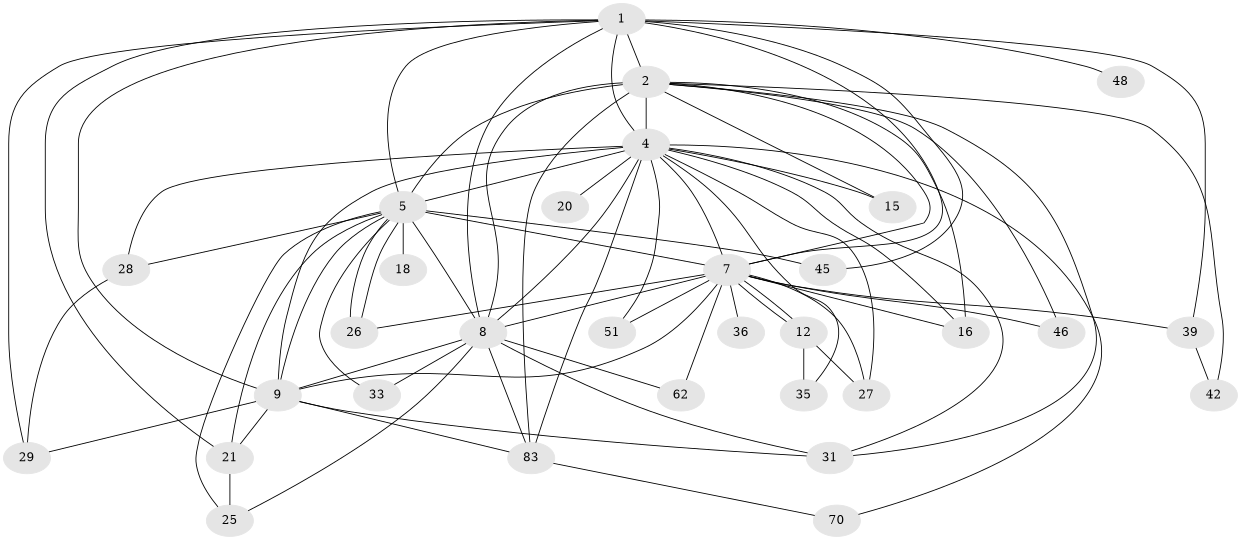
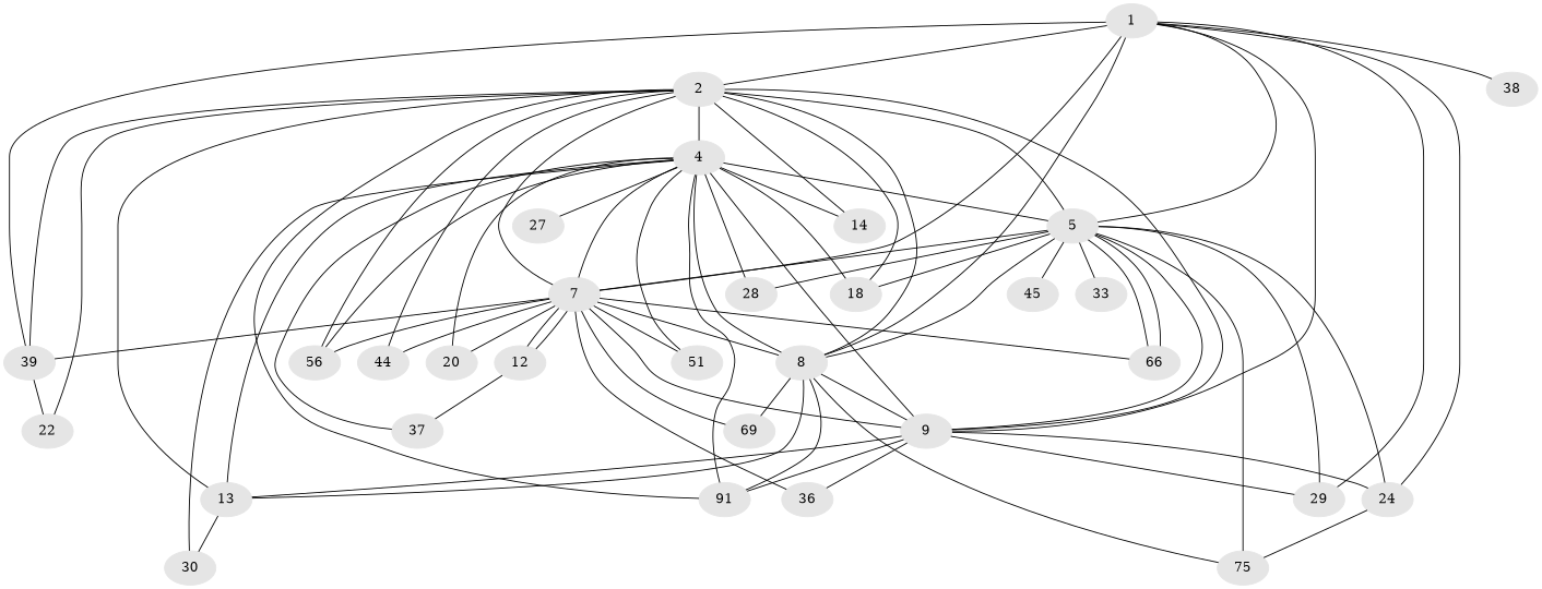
  graph {
    node [color=gray90 style=filled]
    2 [super="+61+48+55+59+3+32"]
    4 [super="+52+6+14+19"]
    5 [super="+40"]
    7
    8
    9
    39
-   13 [super="+17" label=83]
-   15
-   16
+   13 [super="+17"]
+   15 [label=14]
+   16 [label=56]
    18
-   31 [super="+58+43"]
-   42
-   44 [label=46]
+   31 [super="+58+43" label=91]
+   42 [label=22]
+   44
    1
-   24 [super="+53+46" label=21]
+   24 [super="+53+46"]
    29 [super="+51"]
-   38 [label=48]
+   38
    45
    20 [super="+49"]
    n21 [label=51]
    27
    28
-   30 [label=70]
-   37 [label=35]
-   25
-   26 [super="+56"]
+   30
+   37
+   25 [label=75]
+   26 [super="+56" label=66]
    33
    12
    36
-   62
+   62 [label=69]
    2 -- 4 [weight=9]
    2 -- 5 [weight=2]
    2 -- 7 [weight=4]
    2 -- 8 [weight=2]
+   2 -- 9 [weight=3]
+   2 -- 39
    2 -- 13 [weight=2]
    2 -- 15 [weight=2]
    2 -- 16
+   2 -- 18
    2 -- 31
    2 -- 42
    2 -- 44
    4 -- 5 [weight=3]
    4 -- 7 [weight=4]
    4 -- 8 [weight=3]
    4 -- 9 [weight=4]
    4 -- 13 [weight=2]
    4 -- 15
    4 -- 16
    4 -- 31
    4 -- 20 [weight=2]
    4 -- n21
    4 -- 27
    4 -- 28
    4 -- 30
    4 -- 37
    5 -- 7 [weight=2]
    5 -- 8
    5 -- 9
    5 -- 18
    5 -- 24
-   28 -- 29
+   5 -- 29
    5 -- 45
    5 -- 28
    5 -- 25
    5 -- 26
    5 -- 26
    5 -- 33
    7 -- 8
    7 -- 9
    7 -- 39
    7 -- 16
    7 -- 44
-   7 -- 27
+   7 -- 20
    7 -- n21
    7 -- 26
    7 -- 12
    7 -- 12
    7 -- 36
    7 -- 62
    8 -- 9
    8 -- 13
    8 -- 31
    8 -- 25
-   8 -- 33
    8 -- 62
    9 -- 13
    9 -- 31
    9 -- 24
    9 -- 29
+   9 -- 36
    39 -- 42
    13 -- 30
    1 -- 2 [weight=4]
-   1 -- 4 [weight=3]
+   18 -- 4 [weight=3]
    1 -- 5
    1 -- 7
    1 -- 8
    1 -- 9
    1 -- 39
    1 -- 24
    1 -- 29
    1 -- 38
-   1 -- 45
    24 -- 25
-   12 -- 27
    12 -- 37
  }
